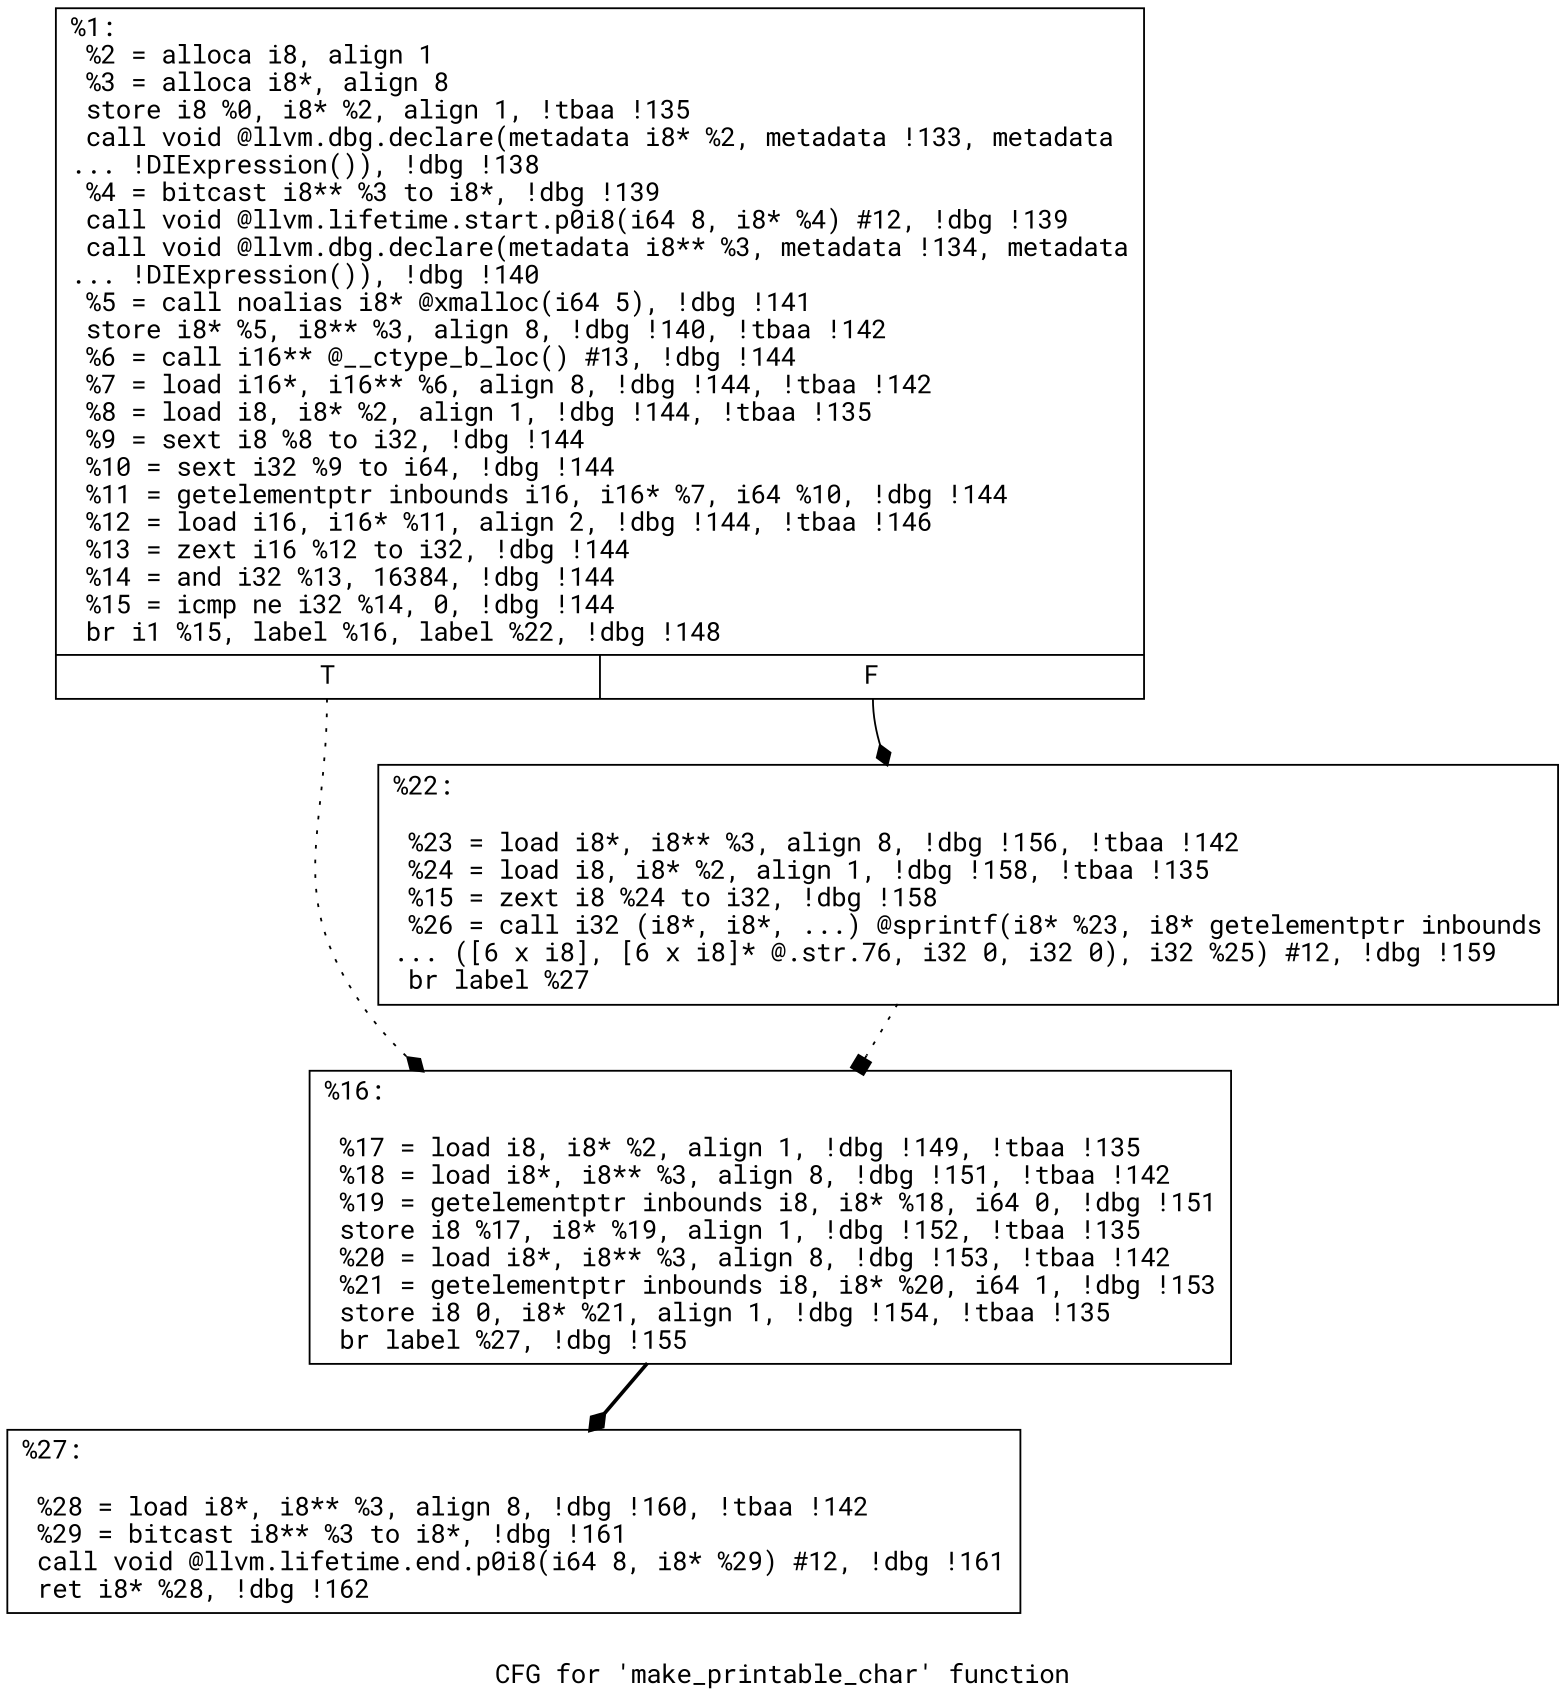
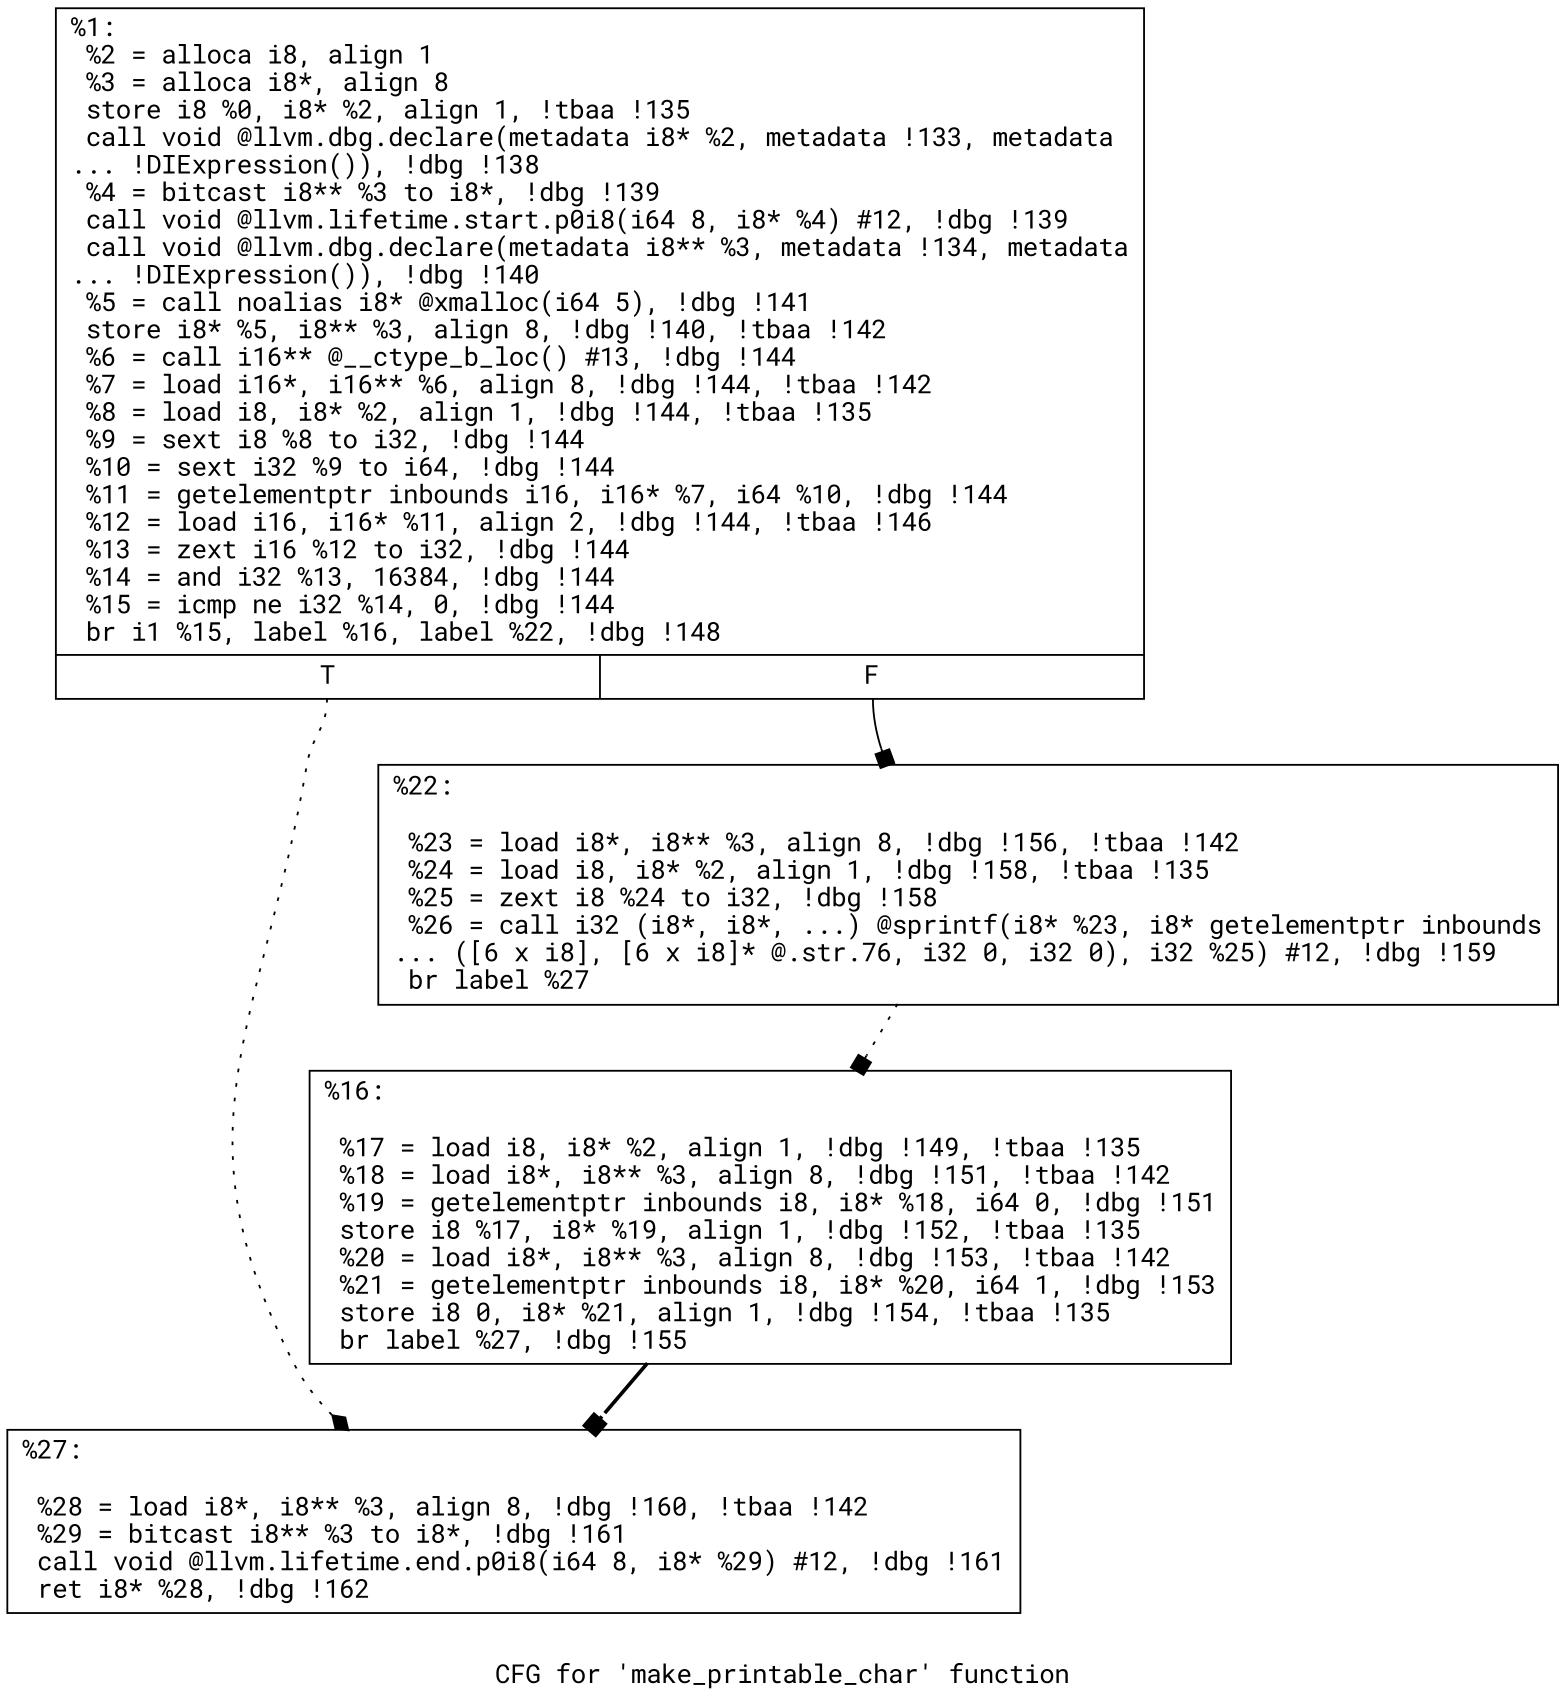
  digraph {
    fontname="Roboto Mono"
    label="CFG for 'make_printable_char' function"
    node [fontname="Roboto Mono" shape=record]
    edge [arrowhead=diamond fontname="Roboto Mono" style=dotted]
    n1 [label="{%1:\l  %2 = alloca i8, align 1\l  %3 = alloca i8*, align 8\l  store i8 %0, i8* %2, align 1, !tbaa !135\l  call void @llvm.dbg.declare(metadata i8* %2, metadata !133, metadata\l... !DIExpression()), !dbg !138\l  %4 = bitcast i8** %3 to i8*, !dbg !139\l  call void @llvm.lifetime.start.p0i8(i64 8, i8* %4) #12, !dbg !139\l  call void @llvm.dbg.declare(metadata i8** %3, metadata !134, metadata\l... !DIExpression()), !dbg !140\l  %5 = call noalias i8* @xmalloc(i64 5), !dbg !141\l  store i8* %5, i8** %3, align 8, !dbg !140, !tbaa !142\l  %6 = call i16** @__ctype_b_loc() #13, !dbg !144\l  %7 = load i16*, i16** %6, align 8, !dbg !144, !tbaa !142\l  %8 = load i8, i8* %2, align 1, !dbg !144, !tbaa !135\l  %9 = sext i8 %8 to i32, !dbg !144\l  %10 = sext i32 %9 to i64, !dbg !144\l  %11 = getelementptr inbounds i16, i16* %7, i64 %10, !dbg !144\l  %12 = load i16, i16* %11, align 2, !dbg !144, !tbaa !146\l  %13 = zext i16 %12 to i32, !dbg !144\l  %14 = and i32 %13, 16384, !dbg !144\l  %15 = icmp ne i32 %14, 0, !dbg !144\l  br i1 %15, label %16, label %22, !dbg !148\l|{<s0>T|<s1>F}}"]
    n2 [label="{%16:\l\l  %17 = load i8, i8* %2, align 1, !dbg !149, !tbaa !135\l  %18 = load i8*, i8** %3, align 8, !dbg !151, !tbaa !142\l  %19 = getelementptr inbounds i8, i8* %18, i64 0, !dbg !151\l  store i8 %17, i8* %19, align 1, !dbg !152, !tbaa !135\l  %20 = load i8*, i8** %3, align 8, !dbg !153, !tbaa !142\l  %21 = getelementptr inbounds i8, i8* %20, i64 1, !dbg !153\l  store i8 0, i8* %21, align 1, !dbg !154, !tbaa !135\l  br label %27, !dbg !155\l}"]
-   n3 [label="{%22:\l\l  %23 = load i8*, i8** %3, align 8, !dbg !156, !tbaa !142\l  %24 = load i8, i8* %2, align 1, !dbg !158, !tbaa !135\l  %15 = zext i8 %24 to i32, !dbg !158\l  %26 = call i32 (i8*, i8*, ...) @sprintf(i8* %23, i8* getelementptr inbounds\l... ([6 x i8], [6 x i8]* @.str.76, i32 0, i32 0), i32 %25) #12, !dbg !159\l  br label %27\l}"]
+   n3 [label="{%22:\l\l  %23 = load i8*, i8** %3, align 8, !dbg !156, !tbaa !142\l  %24 = load i8, i8* %2, align 1, !dbg !158, !tbaa !135\l  %25 = zext i8 %24 to i32, !dbg !158\l  %26 = call i32 (i8*, i8*, ...) @sprintf(i8* %23, i8* getelementptr inbounds\l... ([6 x i8], [6 x i8]* @.str.76, i32 0, i32 0), i32 %25) #12, !dbg !159\l  br label %27\l}"]
    n4 [label="{%27:\l\l  %28 = load i8*, i8** %3, align 8, !dbg !160, !tbaa !142\l  %29 = bitcast i8** %3 to i8*, !dbg !161\l  call void @llvm.lifetime.end.p0i8(i64 8, i8* %29) #12, !dbg !161\l  ret i8* %28, !dbg !162\l}"]
-   n1 -> n2 [tailport=s0]
-   n1 -> n3 [style=solid tailport=s1]
-   n2 -> n4 [style=bold]
+   n1 -> n4 [tailport=s0]
+   n1 -> n3 [arrowhead=box style=solid tailport=s1]
+   n2 -> n4 [arrowhead=box style=bold]
    n3 -> n2 [arrowhead=box]
  }
